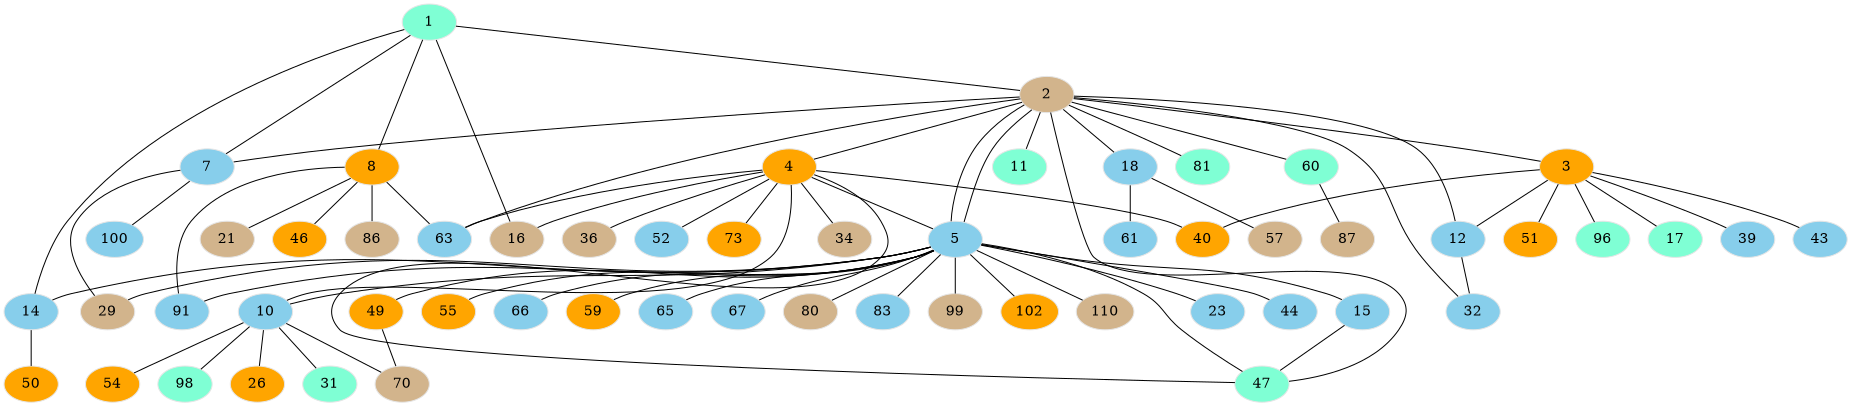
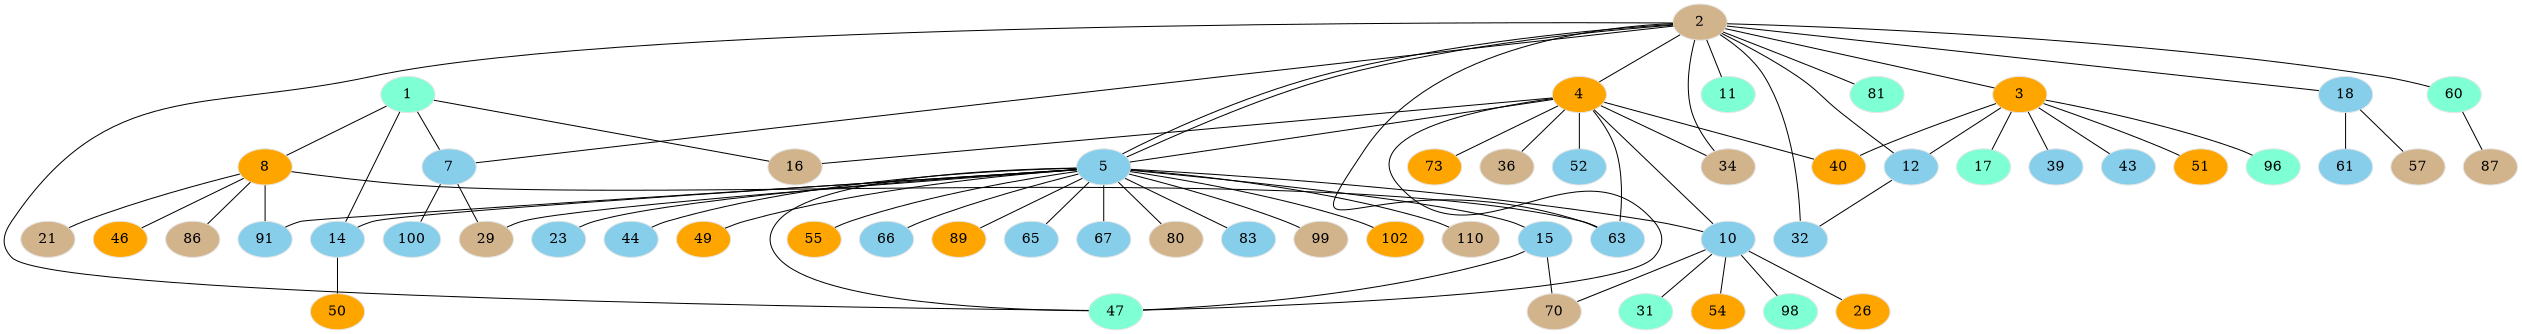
  graph {
    node [color=gray90 fillcolor=skyblue style=filled]
    1 [fillcolor=aquamarine super="+13"]
    2 [fillcolor=tan super="+24+19+58+22+84+62+97+113+69+64+33"]
    7
    8 [fillcolor=orange]
    14
    16 [fillcolor=tan super="+94+66"]
    3 [fillcolor=orange super="+6"]
    4 [fillcolor=orange super="+41"]
    5 [super="+20+30+53+9+28+48"]
    11 [fillcolor=aquamarine]
    12 [super="+101"]
    18
    47 [fillcolor=aquamarine super="+105+77"]
    60 [fillcolor=aquamarine]
    63 [super="+116+88+90+78"]
    81 [fillcolor=aquamarine]
    32 [super="+108"]
    29 [fillcolor=tan super="+35+112+72"]
    100
    91
    21 [fillcolor=tan]
    46 [fillcolor=orange]
    86 [fillcolor=tan]
    50 [fillcolor=orange]
    17 [fillcolor=aquamarine]
    39
    40 [fillcolor=orange super="+75+111+45"]
    43
    51 [fillcolor=orange]
    96 [fillcolor=aquamarine]
    10
    34 [fillcolor=tan]
    36 [fillcolor=tan]
    52
    73 [fillcolor=orange]
    15
    23
    44 [super="+71"]
    49 [fillcolor=orange]
    55 [fillcolor=orange]
    n41 [label=66 super="+115"]
-   59 [fillcolor=orange]
+   59 [fillcolor=orange label=89]
    65 [super="+93+89"]
    67
    80 [fillcolor=tan]
    83
    99 [fillcolor=tan]
    102 [fillcolor=orange]
    110 [fillcolor=tan]
    57 [fillcolor=tan]
    61
    87 [fillcolor=tan]
    26 [fillcolor=orange]
    31 [fillcolor=aquamarine]
    54 [fillcolor=orange]
    70 [fillcolor=tan super="+82"]
    98 [fillcolor=aquamarine]
-   1 -- 2 [weight=2]
+   34 -- 2 [weight=2]
    1 -- 7
    1 -- 8
    1 -- 14
    1 -- 16
    2 -- 7
    2 -- 3
    2 -- 4
    2 -- 5
    2 -- 5
    2 -- 11
    2 -- 12
    2 -- 18
    2 -- 47
    2 -- 60
    2 -- 63
    2 -- 81
    2 -- 32 [weight=2]
    7 -- 29
    7 -- 100
    8 -- 63 [weight=2]
    8 -- 91
    8 -- 21
    8 -- 46
    8 -- 86
    14 -- 50
    3 -- 12
    3 -- 17
    3 -- 39
    3 -- 40
    3 -- 43
    3 -- 51
    3 -- 96
    4 -- 16
    4 -- 5
    4 -- 47
    4 -- 63
    4 -- 40
    4 -- 10
    4 -- 34
    4 -- 36
    4 -- 52
    4 -- 73
    5 -- 14
    5 -- 47
    5 -- 29
    5 -- 91
    5 -- 10
    5 -- 15 [weight=2]
    5 -- 23
    5 -- 44
    5 -- 49
    5 -- 55
    5 -- n41
    5 -- 59
    5 -- 65
    5 -- 67
    5 -- 80
    5 -- 83
    5 -- 99
    5 -- 102
    5 -- 110
    12 -- 32
    18 -- 57
    18 -- 61
    60 -- 87
    10 -- 26
    10 -- 31
    10 -- 54
    10 -- 70
    10 -- 98
    15 -- 47
-   49 -- 70
+   15 -- 70
  }
